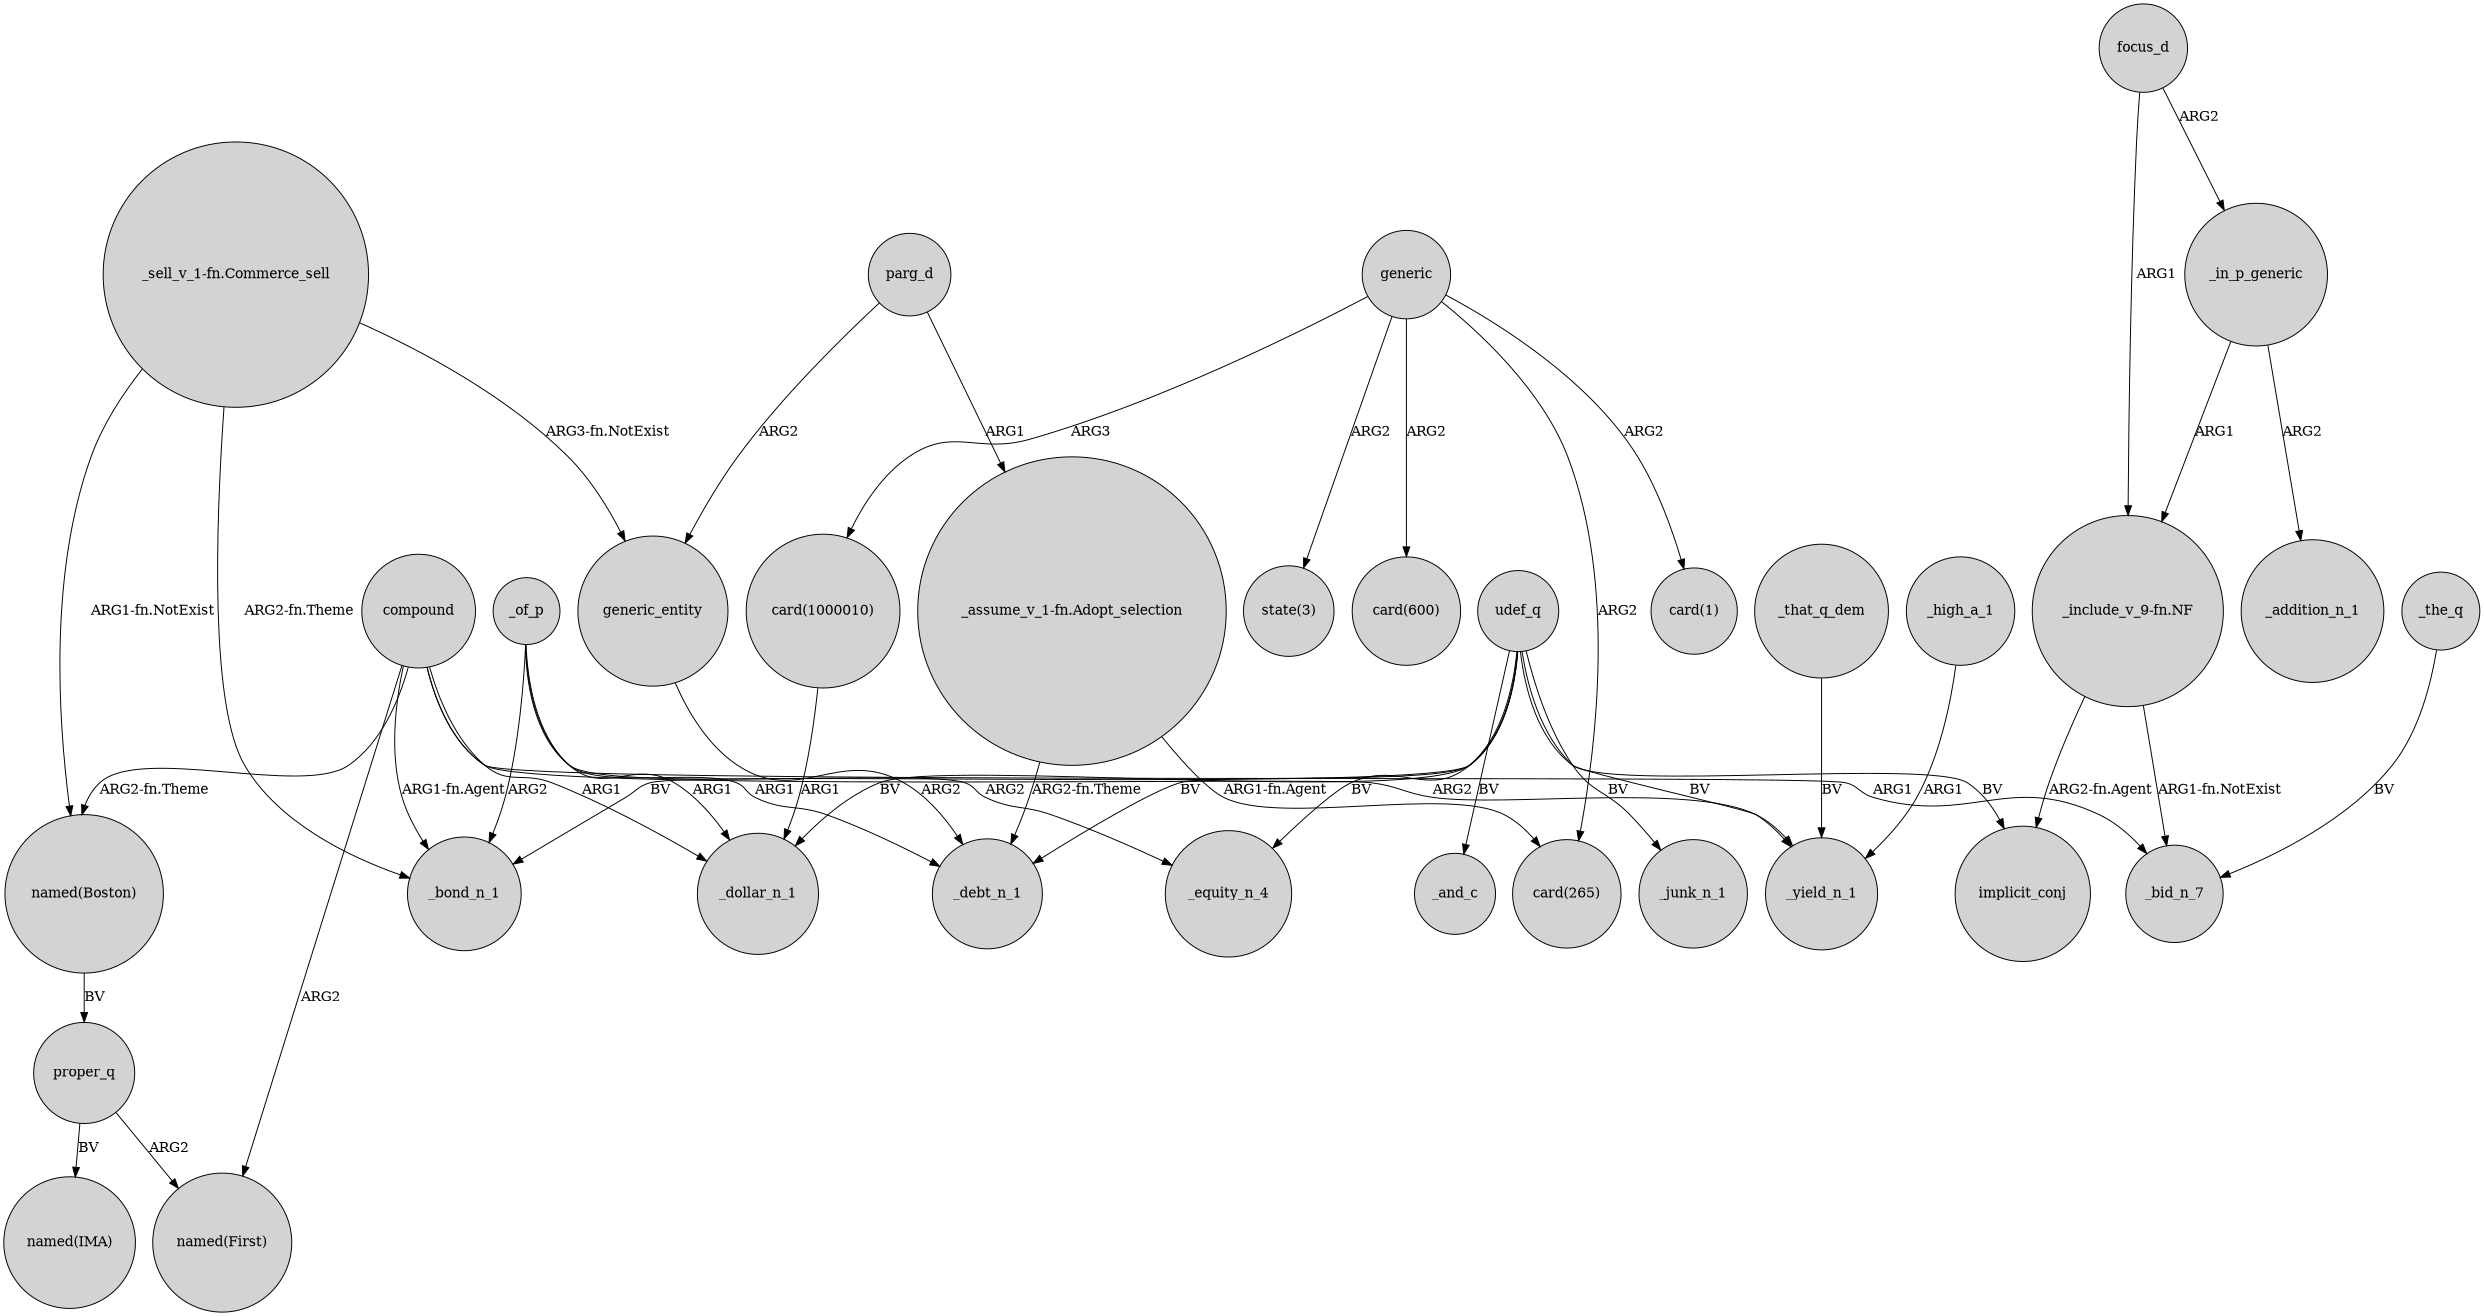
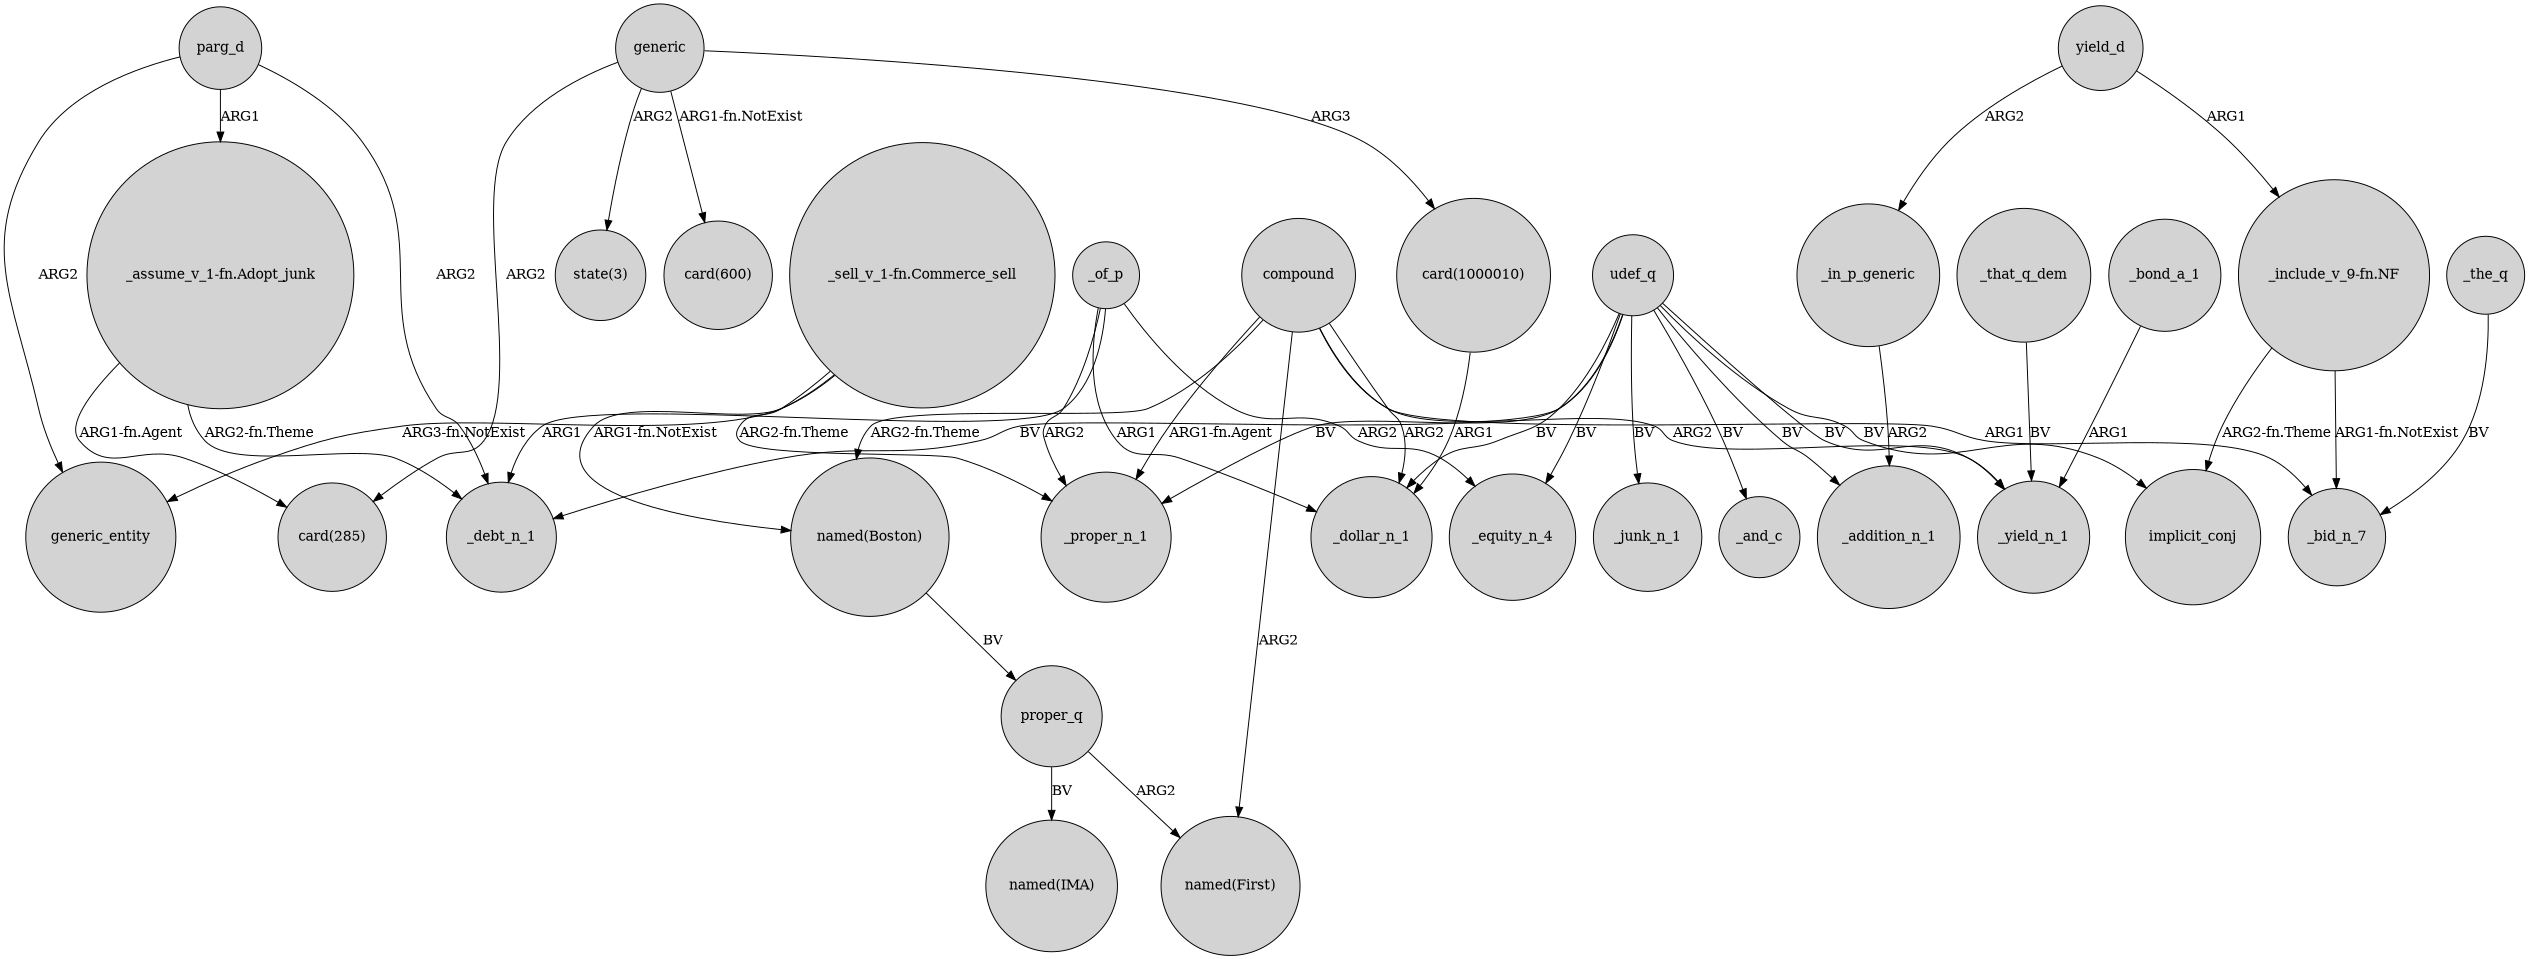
  digraph {
    node [shape=circle style=filled]
    "_sell_v_1-fn.Commerce_sell"
    "named(Boston)"
    generic_entity
-   _bond_n_1
+   _bond_n_1 [label=_proper_n_1]
    proper_q
    n6 [label="card(1000010)"]
    _dollar_n_1
    "named(First)"
    "named(IMA)"
    _that_q_dem
    _yield_n_1
    udef_q
    _debt_n_1
    _junk_n_1
    implicit_conj
    n16 [label=_equity_n_4]
    _addition_n_1
    _and_c
    parg_d
-   "_assume_v_1-fn.Adopt_selection"
-   "card(285)" [label="card(265)"]
+   "_assume_v_1-fn.Adopt_selection" [label="_assume_v_1-fn.Adopt_junk"]
+   "card(285)"
    _of_p
    n23 [label=generic]
-   "card(1)"
    n25 [label="state(3)"]
    "card(600)"
    n27 [label=_in_p_generic]
-   focus_d
+   focus_d [label=yield_d]
    n29 [label="_include_v_9-fn.NF"]
    n30 [label=_bid_n_7]
    compound
-   _high_a_1
+   _high_a_1 [label=_bond_a_1]
    _the_q
    "_sell_v_1-fn.Commerce_sell" -> "named(Boston)" [label="ARG1-fn.NotExist"]
    "_sell_v_1-fn.Commerce_sell" -> generic_entity [label="ARG3-fn.NotExist"]
    "_sell_v_1-fn.Commerce_sell" -> _bond_n_1 [label="ARG2-fn.Theme"]
    "named(Boston)" -> proper_q [label=BV]
    proper_q -> "named(First)" [label=ARG2]
    proper_q -> "named(IMA)" [label=BV]
    n6 -> _dollar_n_1 [label=ARG1]
    _that_q_dem -> _yield_n_1 [label=BV]
    udef_q -> _bond_n_1 [label=BV]
    udef_q -> _dollar_n_1 [label=BV]
    udef_q -> _yield_n_1 [label=BV]
    udef_q -> _debt_n_1 [label=BV]
    udef_q -> _junk_n_1 [label=BV]
    udef_q -> implicit_conj [label=BV]
    udef_q -> n16 [label=BV]
+   udef_q -> _addition_n_1 [label=BV]
    udef_q -> _and_c [label=BV]
    parg_d -> generic_entity [label=ARG2]
-   generic_entity -> _debt_n_1 [label=ARG2]
+   parg_d -> _debt_n_1 [label=ARG2]
    parg_d -> "_assume_v_1-fn.Adopt_selection" [label=ARG1]
    "_assume_v_1-fn.Adopt_selection" -> _debt_n_1 [label="ARG2-fn.Theme"]
    "_assume_v_1-fn.Adopt_selection" -> "card(285)" [label="ARG1-fn.Agent"]
    _of_p -> _bond_n_1 [label=ARG2]
    _of_p -> _dollar_n_1 [label=ARG1]
    _of_p -> _debt_n_1 [label=ARG1]
    _of_p -> n16 [label=ARG2]
    n23 -> n6 [label=ARG3]
    n23 -> "card(285)" [label=ARG2]
-   n23 -> "card(1)" [label=ARG2]
    n23 -> n25 [label=ARG2]
-   n23 -> "card(600)" [label=ARG2]
+   n23 -> "card(600)" [label="ARG1-fn.NotExist"]
    n27 -> _addition_n_1 [label=ARG2]
-   n27 -> n29 [label=ARG1]
    focus_d -> n27 [label=ARG2]
    focus_d -> n29 [label=ARG1]
-   n29 -> implicit_conj [label="ARG2-fn.Agent"]
+   n29 -> implicit_conj [label="ARG2-fn.Theme"]
    n29 -> n30 [label="ARG1-fn.NotExist"]
    compound -> "named(Boston)" [label="ARG2-fn.Theme"]
    compound -> _bond_n_1 [label="ARG1-fn.Agent"]
-   compound -> _dollar_n_1 [label=ARG1]
+   compound -> _dollar_n_1 [label=ARG2]
    compound -> "named(First)" [label=ARG2]
    compound -> _yield_n_1 [label=ARG2]
    compound -> n30 [label=ARG1]
    _high_a_1 -> _yield_n_1 [label=ARG1]
    _the_q -> n30 [label=BV]
  }
